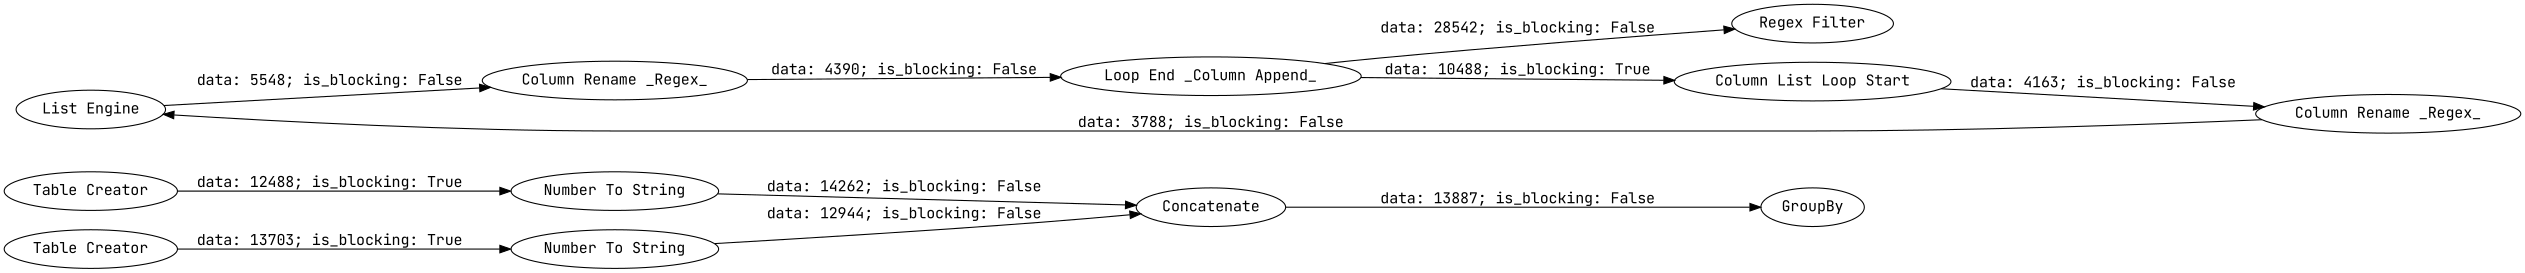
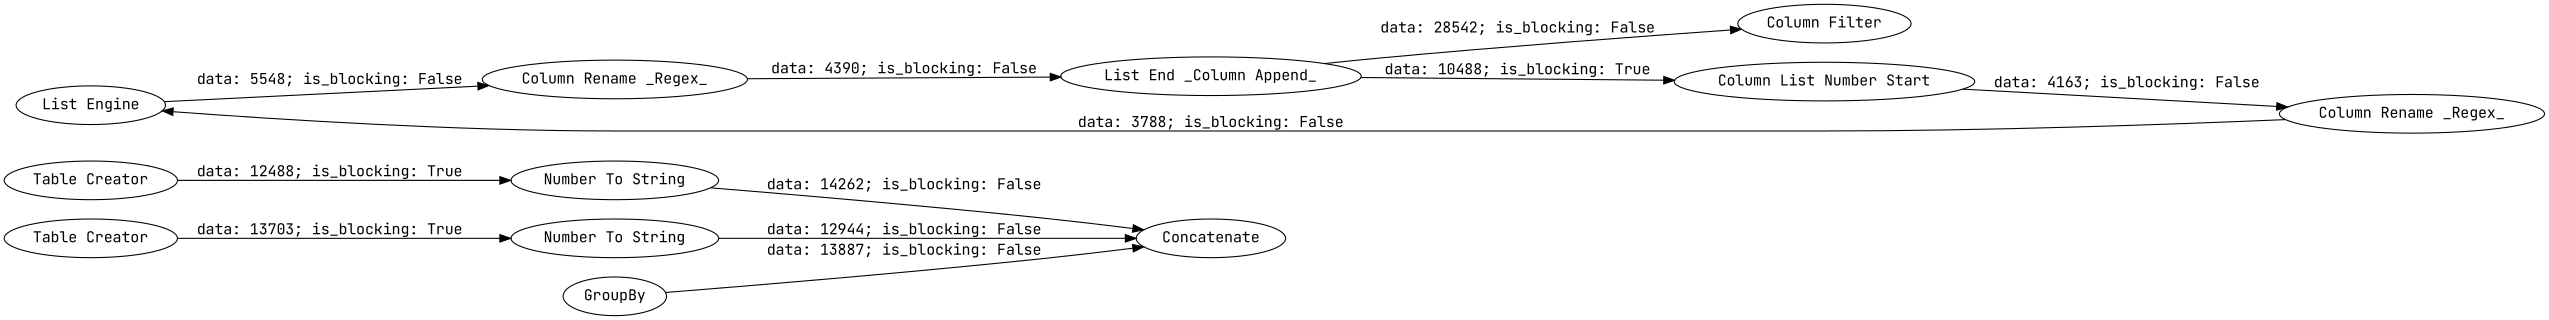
  digraph {
    fontname="JetBrains Mono"
    rankdir=LR
    node [fontname="JetBrains Mono"]
    edge [fontname="JetBrains Mono"]
    n1 [label="Table Creator"]
    n2 [label="Number To String"]
    n3 [label=Concatenate]
    n4 [label="Number To String"]
    n5 [label=GroupBy]
    n6 [label="Table Creator"]
    n7 [label="List Engine"]
    n8 [label="Column Rename _Regex_"]
-   n9 [label="Loop End _Column Append_"]
-   n10 [label="Regex Filter"]
-   n11 [label="Column List Loop Start"]
+   n9 [label="List End _Column Append_"]
+   n10 [label="Column Filter"]
+   n11 [label="Column List Number Start"]
    n12 [label="Column Rename _Regex_"]
    n1 -> n2 [label="data: 12488; is_blocking: True"]
    n2 -> n3 [label="data: 14262; is_blocking: False"]
-   n3 -> n5 [label="data: 13887; is_blocking: False"]
+   n5 -> n3 [label="data: 13887; is_blocking: False"]
    n4 -> n3 [label="data: 12944; is_blocking: False"]
    n6 -> n4 [label="data: 13703; is_blocking: True"]
    n7 -> n8 [label="data: 5548; is_blocking: False"]
    n8 -> n9 [label="data: 4390; is_blocking: False"]
    n9 -> n10 [label="data: 28542; is_blocking: False"]
    n9 -> n11 [label="data: 10488; is_blocking: True"]
    n11 -> n12 [label="data: 4163; is_blocking: False"]
    n12 -> n7 [label="data: 3788; is_blocking: False"]
  }
